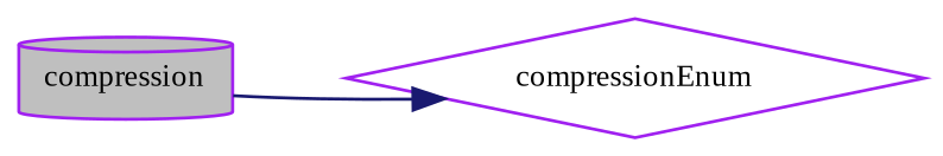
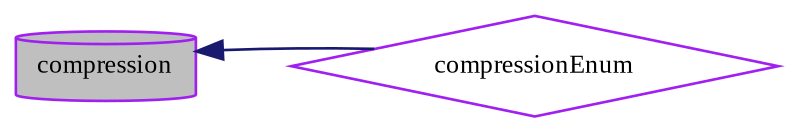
  digraph {
    rankdir=LR
    fontname="Liberation Serif"
    node [color=purple fontname="Liberation Serif" fontsize=10]
    n1 [fillcolor=grey75 fontcolor=black height=0.2 label=compression shape=cylinder style=filled width=0.4]
    n2 [height=0.2 label=compressionEnum shape=diamond width=0.4]
-   n1 -> n2 [color=midnightblue fontname="Liberation Serif" fontsize=10 labelfontname=Helvetica labelfontsize=10 style=solid]
+   n2 -> n1 [color=midnightblue fontname="Liberation Serif" fontsize=10 labelfontname=Helvetica labelfontsize=10 style=solid]
  }
